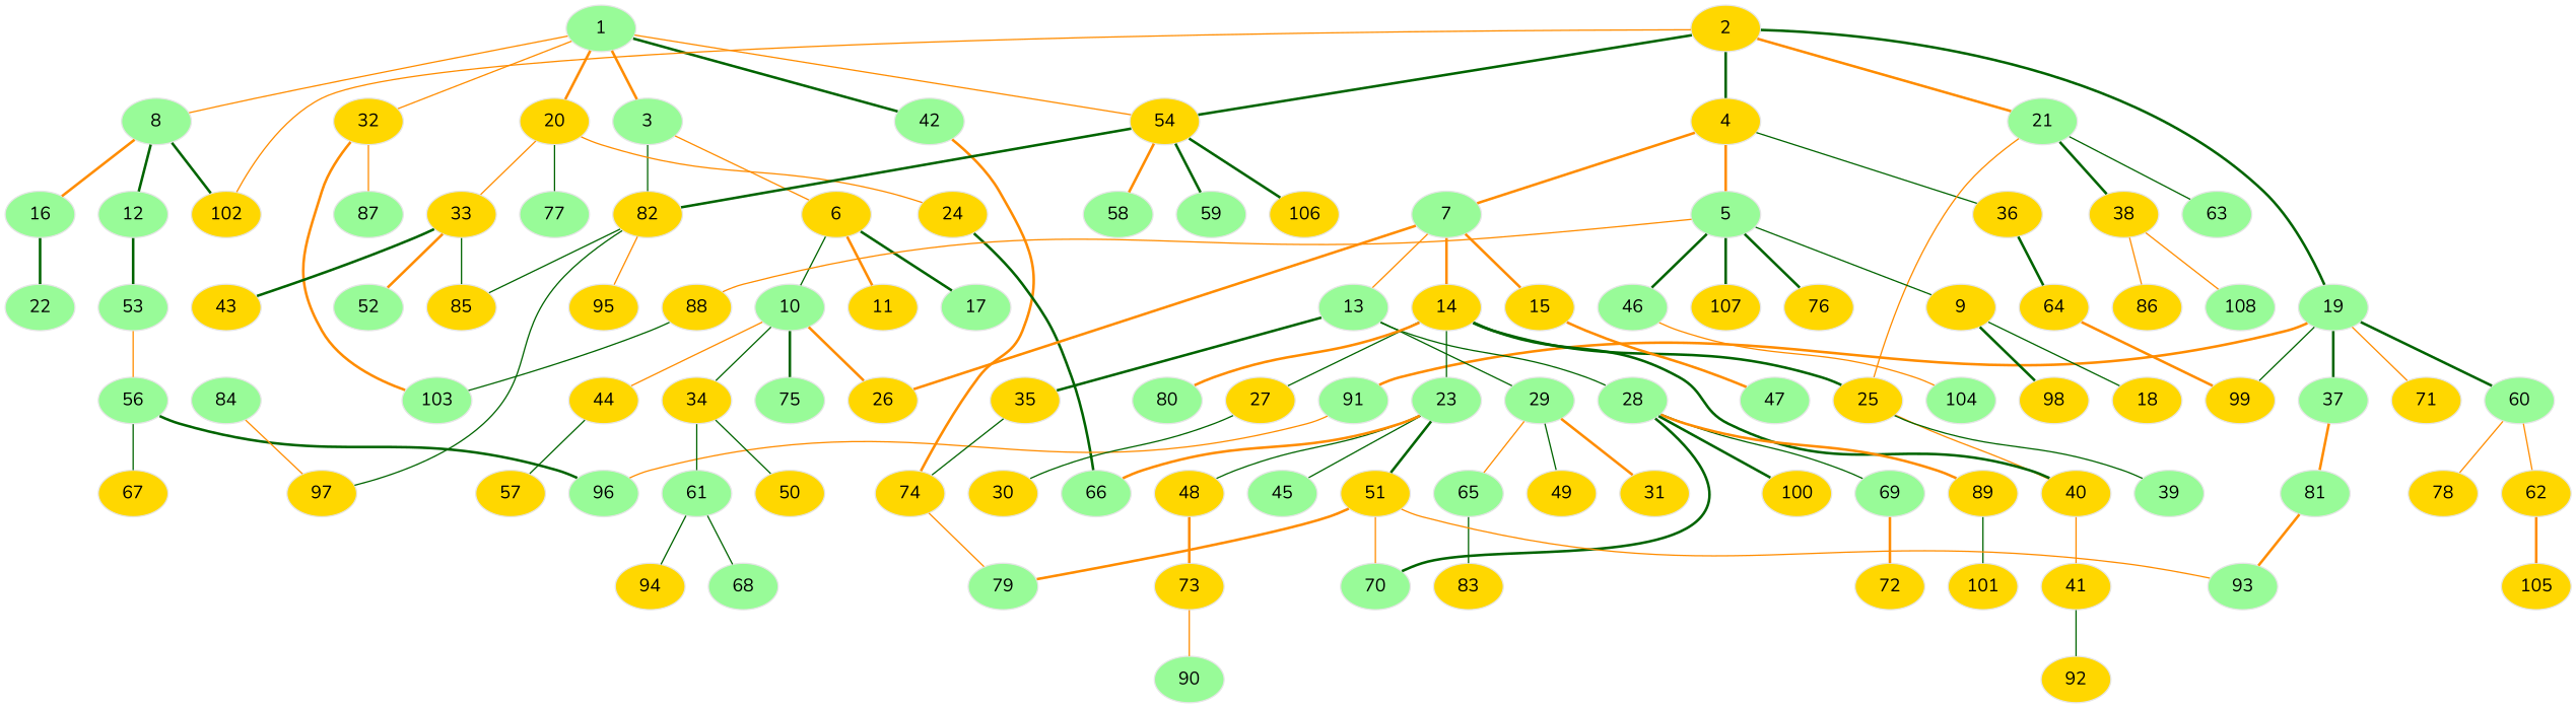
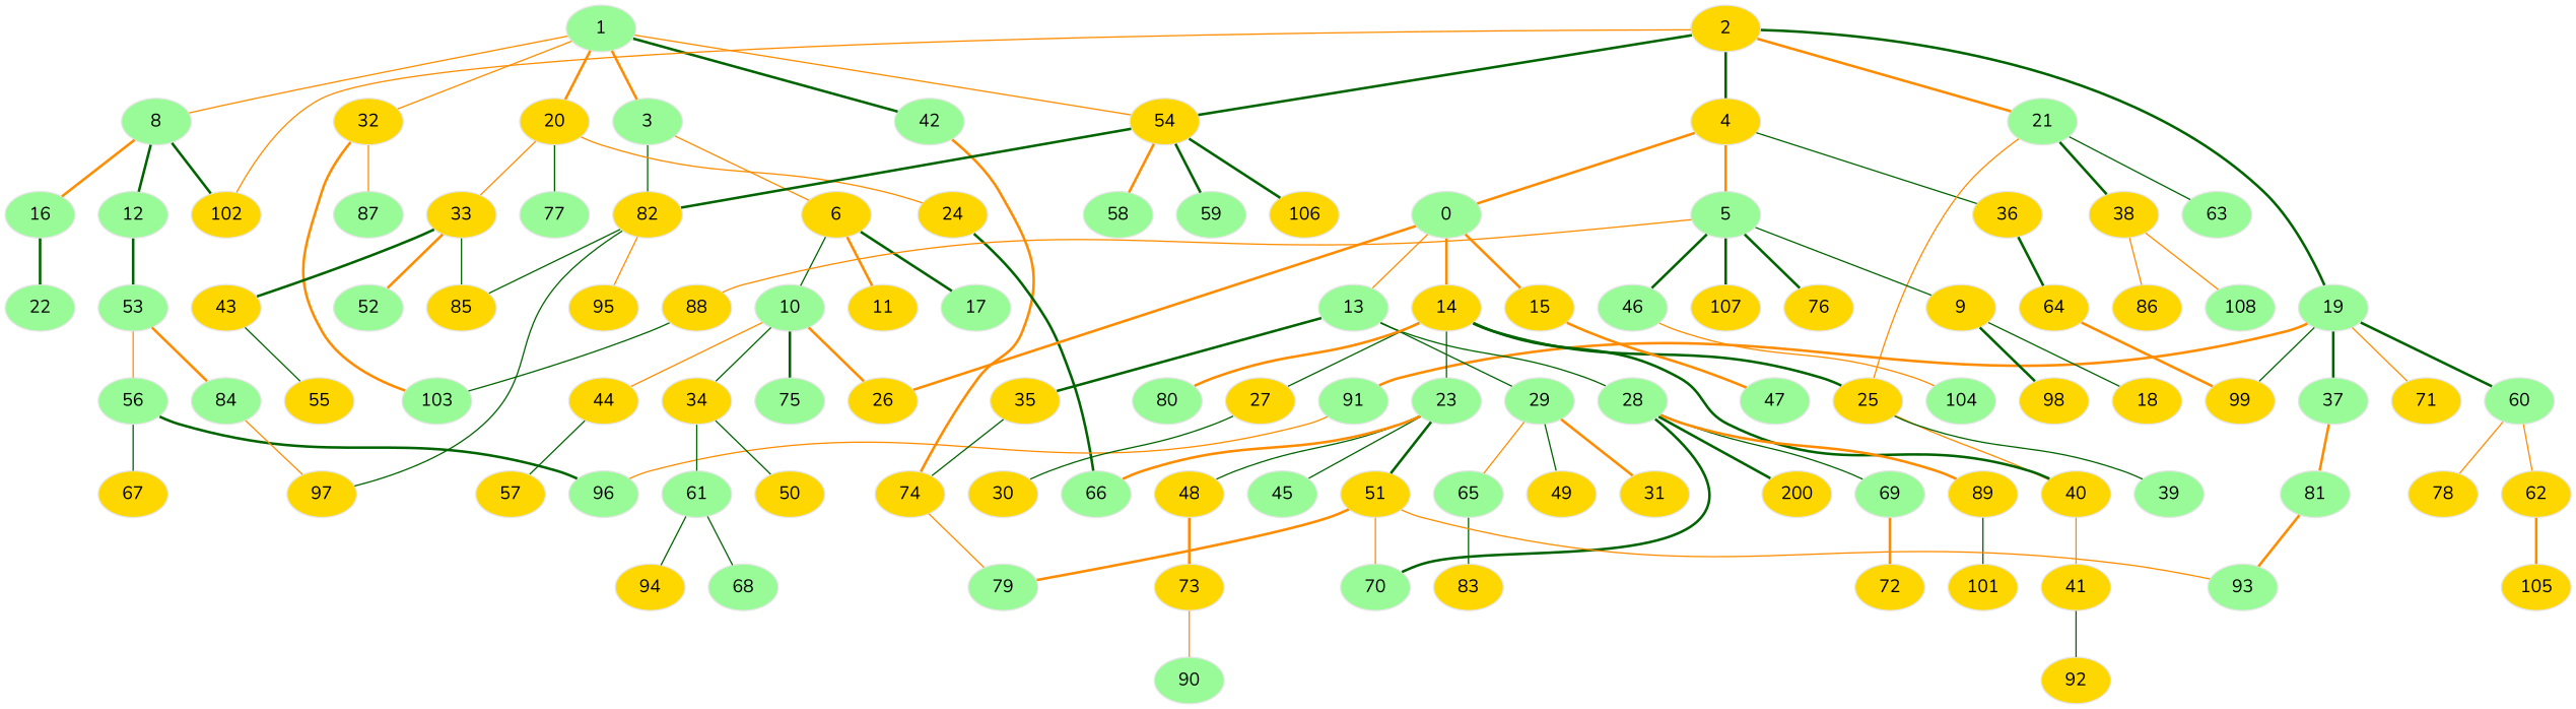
  graph {
    fontname=Nunito
    node [color=gray90 fillcolor=gold fontname=Nunito style=filled]
    edge [color=darkgreen fontname=Nunito style=solid]
    1 [fillcolor=palegreen]
    3 [fillcolor=palegreen]
    8 [fillcolor=palegreen]
    20
    32
    42 [fillcolor=palegreen]
    54
    2
    4
    19 [fillcolor=palegreen]
    21 [fillcolor=palegreen]
    102
    6
    82
    12 [fillcolor=palegreen]
    16 [fillcolor=palegreen]
    24
    33
    77 [fillcolor=palegreen]
    87 [fillcolor=palegreen]
    103 [fillcolor=palegreen]
    74
    5 [fillcolor=palegreen]
-   7 [fillcolor=palegreen]
+   7 [fillcolor=palegreen label=0]
    36
    37 [fillcolor=palegreen]
    60 [fillcolor=palegreen]
    71
    91 [fillcolor=palegreen]
    99
    25
    38
    63 [fillcolor=palegreen]
    58 [fillcolor=palegreen]
    59 [fillcolor=palegreen]
    106
    10 [fillcolor=palegreen]
    11
    17 [fillcolor=palegreen]
    85
    95
    97
    9
    46 [fillcolor=palegreen]
    76
    88
    107
    13 [fillcolor=palegreen]
    14
    15
    26
    64
    18
    98
    104 [fillcolor=palegreen]
    34
    44
    75 [fillcolor=palegreen]
    28 [fillcolor=palegreen]
    29 [fillcolor=palegreen]
    35
    23 [fillcolor=palegreen]
    27
    40
    80 [fillcolor=palegreen]
    47 [fillcolor=palegreen]
    53 [fillcolor=palegreen]
    22 [fillcolor=palegreen]
    50
    61 [fillcolor=palegreen]
    57
    56 [fillcolor=palegreen]
    84 [fillcolor=palegreen]
    69 [fillcolor=palegreen]
    70 [fillcolor=palegreen]
    89
-   100
+   100 [label=200]
    31
    49
    65 [fillcolor=palegreen]
    45 [fillcolor=palegreen]
    48
    51
    66 [fillcolor=palegreen]
    39 [fillcolor=palegreen]
    30
    41
    81 [fillcolor=palegreen]
    62
    78
    96 [fillcolor=palegreen]
    43
    52 [fillcolor=palegreen]
    86
    108 [fillcolor=palegreen]
    73
    79 [fillcolor=palegreen]
    93 [fillcolor=palegreen]
    72
    101
    83
+   55
    68 [fillcolor=palegreen]
    94
    92
    90 [fillcolor=palegreen]
    67
    105
    1 -- 3 [color=darkorange style=bold]
    1 -- 8 [color=darkorange]
    1 -- 20 [color=darkorange style=bold]
    1 -- 32 [color=darkorange]
    1 -- 42 [style=bold]
    1 -- 54 [color=darkorange]
    3 -- 6 [color=darkorange]
    3 -- 82
    8 -- 102 [style=bold]
    8 -- 12 [style=bold]
    8 -- 16 [color=darkorange style=bold]
    20 -- 24 [color=darkorange]
    20 -- 33 [color=darkorange]
    20 -- 77
    32 -- 87 [color=darkorange]
    32 -- 103 [color=darkorange style=bold]
    42 -- 74 [color=darkorange style=bold]
    54 -- 82 [style=bold]
    54 -- 58 [color=darkorange style=bold]
    54 -- 59 [style=bold]
    54 -- 106 [style=bold]
    2 -- 54 [style=bold]
    2 -- 4 [style=bold]
    2 -- 19 [style=bold]
    2 -- 21 [color=darkorange style=bold]
    2 -- 102 [color=darkorange]
    4 -- 5 [color=darkorange style=bold]
    4 -- 7 [color=darkorange style=bold]
    4 -- 36
    19 -- 37 [style=bold]
    19 -- 60 [style=bold]
    19 -- 71 [color=darkorange]
    19 -- 91 [color=darkorange style=bold]
    19 -- 99
    21 -- 25 [color=darkorange]
    21 -- 38 [style=bold]
    21 -- 63
    6 -- 10
    6 -- 11 [color=darkorange style=bold]
    6 -- 17 [style=bold]
    82 -- 85
    82 -- 95 [color=darkorange]
    82 -- 97
    12 -- 53 [style=bold]
    16 -- 22 [style=bold]
    24 -- 66 [style=bold]
    33 -- 85
    33 -- 43 [style=bold]
    33 -- 52 [color=darkorange style=bold]
    74 -- 79 [color=darkorange]
    5 -- 9
    5 -- 46 [style=bold]
    5 -- 76 [style=bold]
    5 -- 88 [color=darkorange]
    5 -- 107 [style=bold]
    7 -- 13 [color=darkorange]
    7 -- 14 [color=darkorange style=bold]
    7 -- 15 [color=darkorange style=bold]
    7 -- 26 [color=darkorange style=bold]
    36 -- 64 [style=bold]
    37 -- 81 [color=darkorange style=bold]
    60 -- 62 [color=darkorange]
    60 -- 78 [color=darkorange]
    91 -- 96 [color=darkorange]
    25 -- 40 [color=darkorange]
    25 -- 39
    38 -- 86 [color=darkorange]
    38 -- 108 [color=darkorange]
    10 -- 26 [color=darkorange style=bold]
    10 -- 34
    10 -- 44 [color=darkorange]
    10 -- 75 [style=bold]
    9 -- 18
    9 -- 98 [style=bold]
    46 -- 104 [color=darkorange]
    88 -- 103
    13 -- 28
    13 -- 29
    13 -- 35 [style=bold]
    14 -- 25 [style=bold]
    14 -- 23
    14 -- 27
    14 -- 40 [style=bold]
    14 -- 80 [color=darkorange style=bold]
    15 -- 47 [color=darkorange style=bold]
    64 -- 99 [color=darkorange style=bold]
    34 -- 50
    34 -- 61
    44 -- 57
    28 -- 69
    28 -- 70 [style=bold]
    28 -- 89 [color=darkorange style=bold]
    28 -- 100 [style=bold]
    29 -- 31 [color=darkorange style=bold]
    29 -- 49
    29 -- 65 [color=darkorange]
    35 -- 74
    23 -- 45
    23 -- 48
    23 -- 51 [style=bold]
    23 -- 66 [color=darkorange style=bold]
    27 -- 30
    40 -- 41 [color=darkorange]
    53 -- 56 [color=darkorange]
+   53 -- 84 [color=darkorange style=bold]
    61 -- 68
    61 -- 94
    56 -- 96 [style=bold]
    56 -- 67
    84 -- 97 [color=darkorange]
    69 -- 72 [color=darkorange style=bold]
    89 -- 101
    65 -- 83
    48 -- 73 [color=darkorange style=bold]
    51 -- 70 [color=darkorange]
    51 -- 79 [color=darkorange style=bold]
    51 -- 93 [color=darkorange]
    41 -- 92
    81 -- 93 [color=darkorange style=bold]
    62 -- 105 [color=darkorange style=bold]
+   43 -- 55
    73 -- 90 [color=darkorange]
  }
